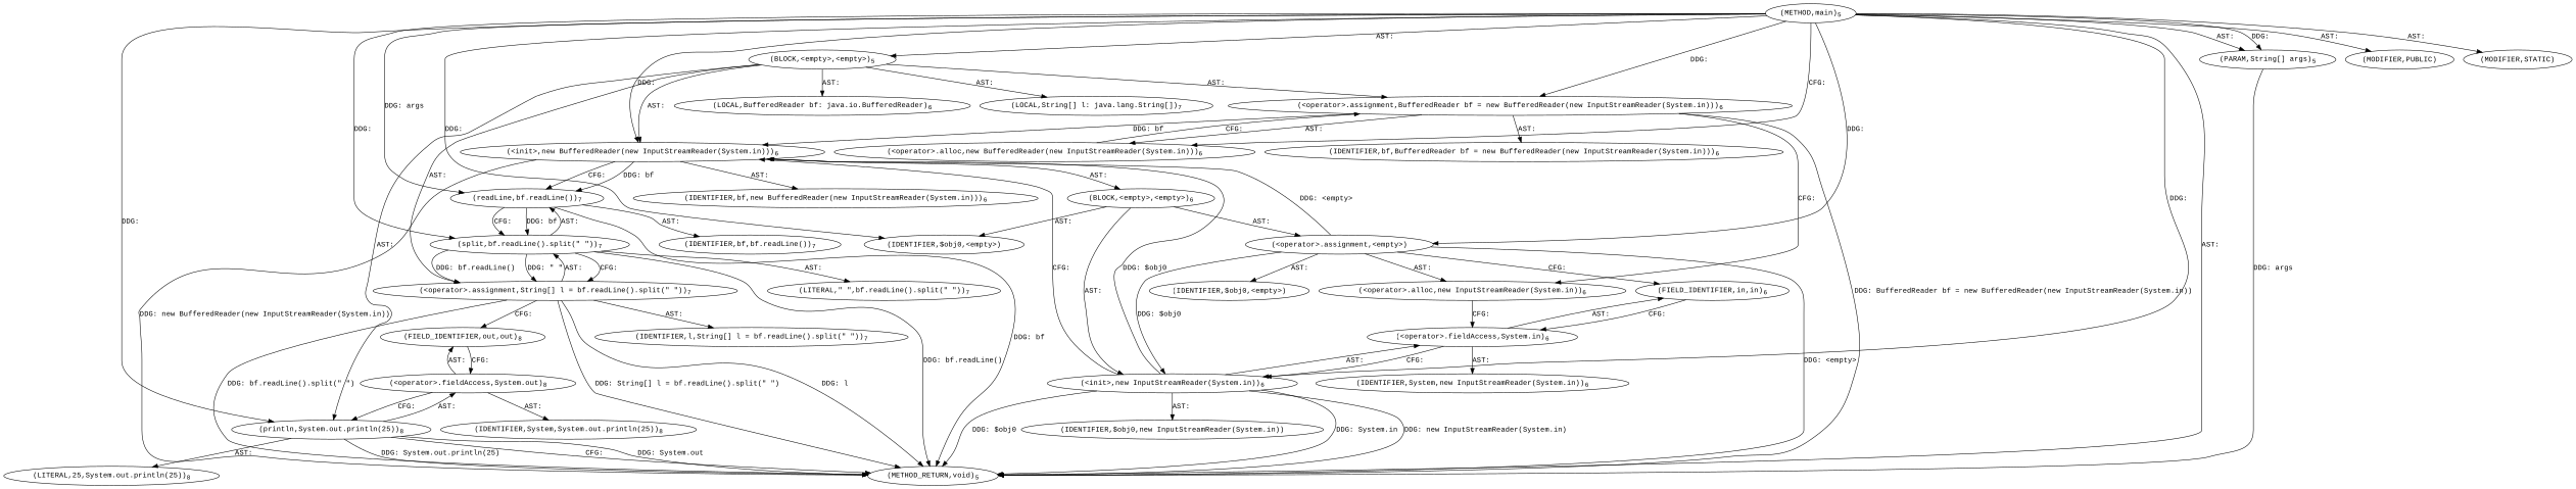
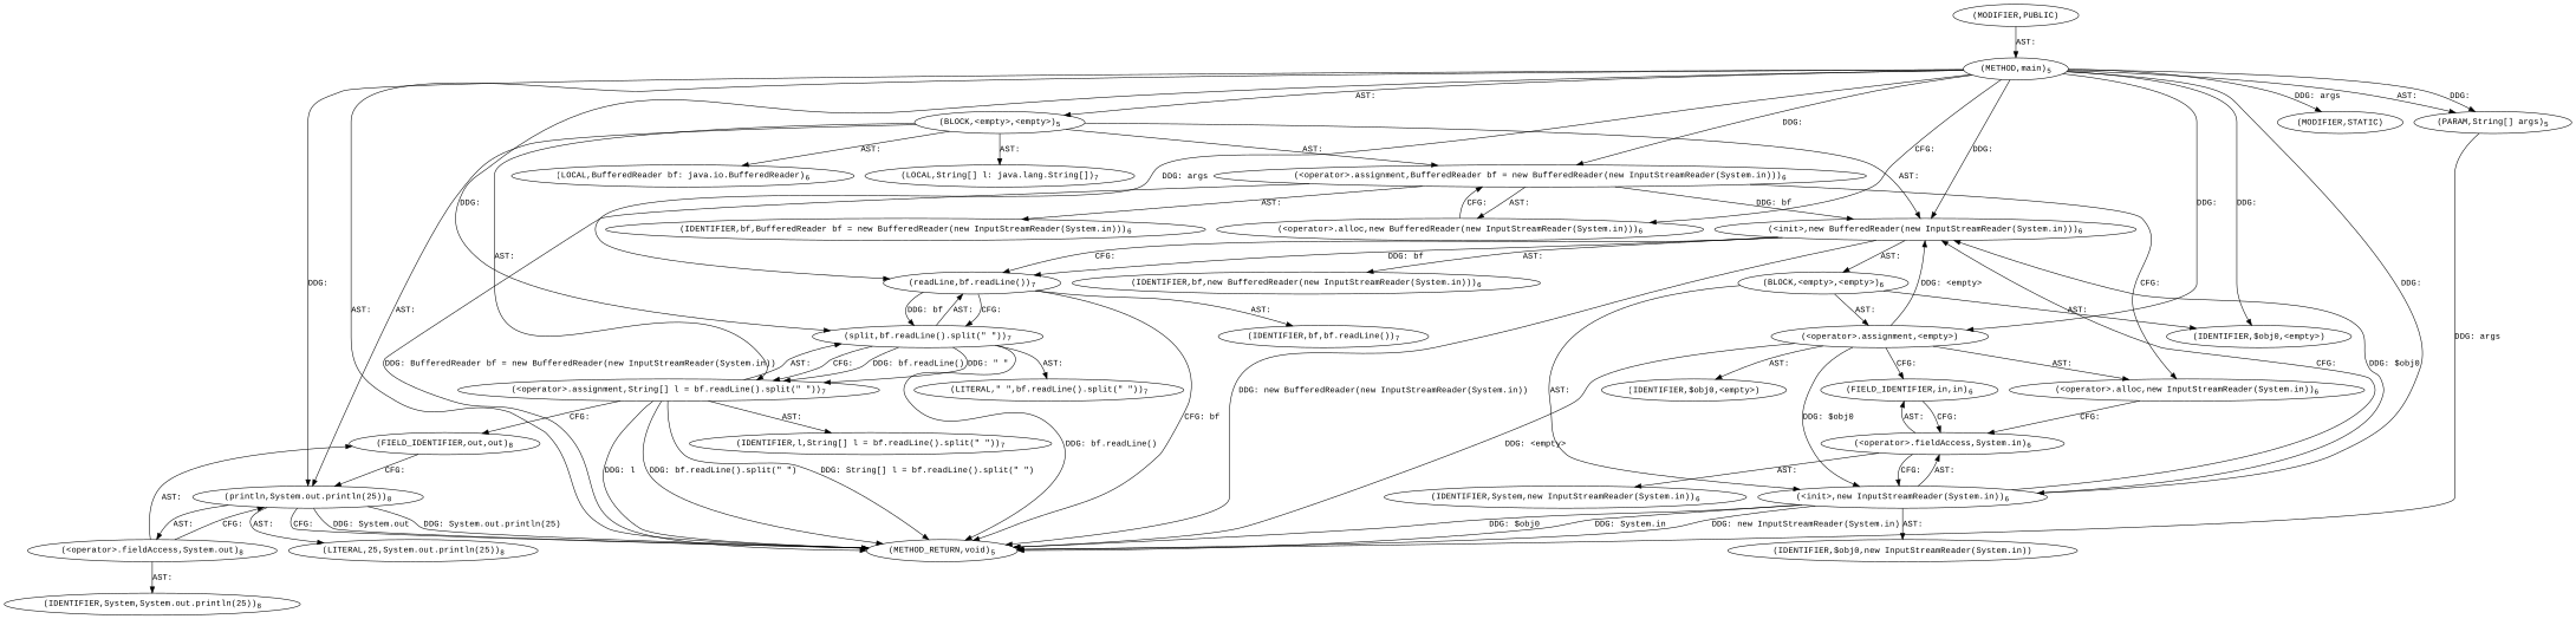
  digraph {
    fontname="Liberation Mono"
    node [fontname="Liberation Mono"]
    edge [fontname="Liberation Mono"]
    n1 [label=<(METHOD,main)<SUB>5</SUB>>]
    n2 [label=<(PARAM,String[] args)<SUB>5</SUB>>]
    n3 [label=<(BLOCK,&lt;empty&gt;,&lt;empty&gt;)<SUB>5</SUB>>]
    n4 [label=<(&lt;operator&gt;.assignment,BufferedReader bf = new BufferedReader(new InputStreamReader(System.in)))<SUB>6</SUB>>]
    n5 [label=<(&lt;operator&gt;.alloc,new BufferedReader(new InputStreamReader(System.in)))<SUB>6</SUB>>]
    n6 [label=<(&lt;init&gt;,new BufferedReader(new InputStreamReader(System.in)))<SUB>6</SUB>>]
    n7 [label=<(&lt;operator&gt;.assignment,&lt;empty&gt;)>]
    n8 [label=<(&lt;init&gt;,new InputStreamReader(System.in))<SUB>6</SUB>>]
    n9 [label=<(IDENTIFIER,$obj0,&lt;empty&gt;)>]
    n10 [label=<(split,bf.readLine().split(&quot; &quot;))<SUB>7</SUB>>]
    n11 [label=<(readLine,bf.readLine())<SUB>7</SUB>>]
    n12 [label=<(println,System.out.println(25))<SUB>8</SUB>>]
    n13 [label=<(MODIFIER,PUBLIC)>]
    n14 [label=<(MODIFIER,STATIC)>]
    n15 [label=<(METHOD_RETURN,void)<SUB>5</SUB>>]
    n16 [label=<(LOCAL,BufferedReader bf: java.io.BufferedReader)<SUB>6</SUB>>]
    n17 [label=<(LOCAL,String[] l: java.lang.String[])<SUB>7</SUB>>]
    n18 [label=<(&lt;operator&gt;.assignment,String[] l = bf.readLine().split(&quot; &quot;))<SUB>7</SUB>>]
    n19 [label=<(IDENTIFIER,bf,BufferedReader bf = new BufferedReader(new InputStreamReader(System.in)))<SUB>6</SUB>>]
    n20 [label=<(&lt;operator&gt;.alloc,new InputStreamReader(System.in))<SUB>6</SUB>>]
    n21 [label=<(IDENTIFIER,bf,new BufferedReader(new InputStreamReader(System.in)))<SUB>6</SUB>>]
    n22 [label=<(BLOCK,&lt;empty&gt;,&lt;empty&gt;)<SUB>6</SUB>>]
    n23 [label=<(IDENTIFIER,$obj0,&lt;empty&gt;)>]
    n24 [label=<(FIELD_IDENTIFIER,in,in)<SUB>6</SUB>>]
    n25 [label=<(IDENTIFIER,$obj0,new InputStreamReader(System.in))>]
    n26 [label=<(&lt;operator&gt;.fieldAccess,System.in)<SUB>6</SUB>>]
    n27 [label=<(LITERAL,&quot; &quot;,bf.readLine().split(&quot; &quot;))<SUB>7</SUB>>]
    n28 [label=<(IDENTIFIER,bf,bf.readLine())<SUB>7</SUB>>]
    n29 [label=<(&lt;operator&gt;.fieldAccess,System.out)<SUB>8</SUB>>]
    n30 [label=<(LITERAL,25,System.out.println(25))<SUB>8</SUB>>]
    n31 [label=<(IDENTIFIER,l,String[] l = bf.readLine().split(&quot; &quot;))<SUB>7</SUB>>]
    n32 [label=<(FIELD_IDENTIFIER,out,out)<SUB>8</SUB>>]
    n33 [label=<(IDENTIFIER,System,new InputStreamReader(System.in))<SUB>6</SUB>>]
    n34 [label=<(IDENTIFIER,System,System.out.println(25))<SUB>8</SUB>>]
    n1 -> n2 [label="AST: "]
    n1 -> n2 [label="DDG: "]
    n1 -> n3 [label="AST: "]
    n1 -> n4 [label="DDG: "]
    n1 -> n5 [label="CFG: "]
    n1 -> n6 [label="DDG: "]
    n1 -> n7 [label="DDG: "]
    n1 -> n8 [label="DDG: "]
    n1 -> n9 [label="DDG: "]
    n1 -> n10 [label="DDG: "]
    n1 -> n11 [label="DDG: args"]
    n1 -> n12 [label="DDG: "]
-   n1 -> n13 [label="AST: "]
-   n1 -> n14 [label="AST: "]
+   n13 -> n1 [label="AST: "]
+   n1 -> n14 [label="DDG: args"]
    n1 -> n15 [label="AST: "]
    n2 -> n15 [label="DDG: args"]
    n3 -> n4 [label="AST: "]
    n3 -> n6 [label="AST: "]
    n3 -> n12 [label="AST: "]
    n3 -> n16 [label="AST: "]
    n3 -> n17 [label="AST: "]
    n3 -> n18 [label="AST: "]
    n4 -> n5 [label="AST: "]
    n4 -> n6 [label="DDG: bf"]
    n4 -> n15 [label="DDG: BufferedReader bf = new BufferedReader(new InputStreamReader(System.in))"]
    n4 -> n19 [label="AST: "]
    n4 -> n20 [label="CFG: "]
    n5 -> n4 [label="CFG: "]
    n6 -> n11 [label="CFG: "]
    n6 -> n11 [label="DDG: bf"]
    n6 -> n15 [label="DDG: new BufferedReader(new InputStreamReader(System.in))"]
    n6 -> n21 [label="AST: "]
    n6 -> n22 [label="AST: "]
    n7 -> n6 [label="DDG: &lt;empty&gt;"]
    n7 -> n8 [label="DDG: $obj0"]
    n7 -> n15 [label="DDG: &lt;empty&gt;"]
    n7 -> n20 [label="AST: "]
    n7 -> n23 [label="AST: "]
    n7 -> n24 [label="CFG: "]
    n8 -> n6 [label="CFG: "]
    n8 -> n6 [label="DDG: $obj0"]
    n8 -> n15 [label="DDG: $obj0"]
    n8 -> n15 [label="DDG: System.in"]
    n8 -> n15 [label="DDG: new InputStreamReader(System.in)"]
    n8 -> n25 [label="AST: "]
    n8 -> n26 [label="AST: "]
    n10 -> n11 [label="AST: "]
    n10 -> n15 [label="DDG: bf.readLine()"]
    n10 -> n18 [label="CFG: "]
    n10 -> n18 [label="DDG: bf.readLine()"]
    n10 -> n18 [label="DDG: &quot; &quot;"]
    n10 -> n27 [label="AST: "]
    n11 -> n10 [label="CFG: "]
    n11 -> n10 [label="DDG: bf"]
-   n11 -> n15 [label="DDG: bf"]
+   n11 -> n15 [label="CFG: bf"]
    n11 -> n28 [label="AST: "]
    n12 -> n15 [label="CFG: "]
    n12 -> n15 [label="DDG: System.out"]
    n12 -> n15 [label="DDG: System.out.println(25)"]
    n12 -> n29 [label="AST: "]
    n12 -> n30 [label="AST: "]
    n18 -> n10 [label="AST: "]
    n18 -> n15 [label="DDG: l"]
    n18 -> n15 [label="DDG: bf.readLine().split(&quot; &quot;)"]
    n18 -> n15 [label="DDG: String[] l = bf.readLine().split(&quot; &quot;)"]
    n18 -> n31 [label="AST: "]
    n18 -> n32 [label="CFG: "]
    n20 -> n26 [label="CFG: "]
    n22 -> n7 [label="AST: "]
    n22 -> n8 [label="AST: "]
    n22 -> n9 [label="AST: "]
    n24 -> n26 [label="CFG: "]
    n26 -> n8 [label="CFG: "]
    n26 -> n24 [label="AST: "]
    n26 -> n33 [label="AST: "]
    n29 -> n12 [label="CFG: "]
    n29 -> n32 [label="AST: "]
    n29 -> n34 [label="AST: "]
-   n32 -> n29 [label="CFG: "]
+   n32 -> n12 [label="CFG: "]
  }
